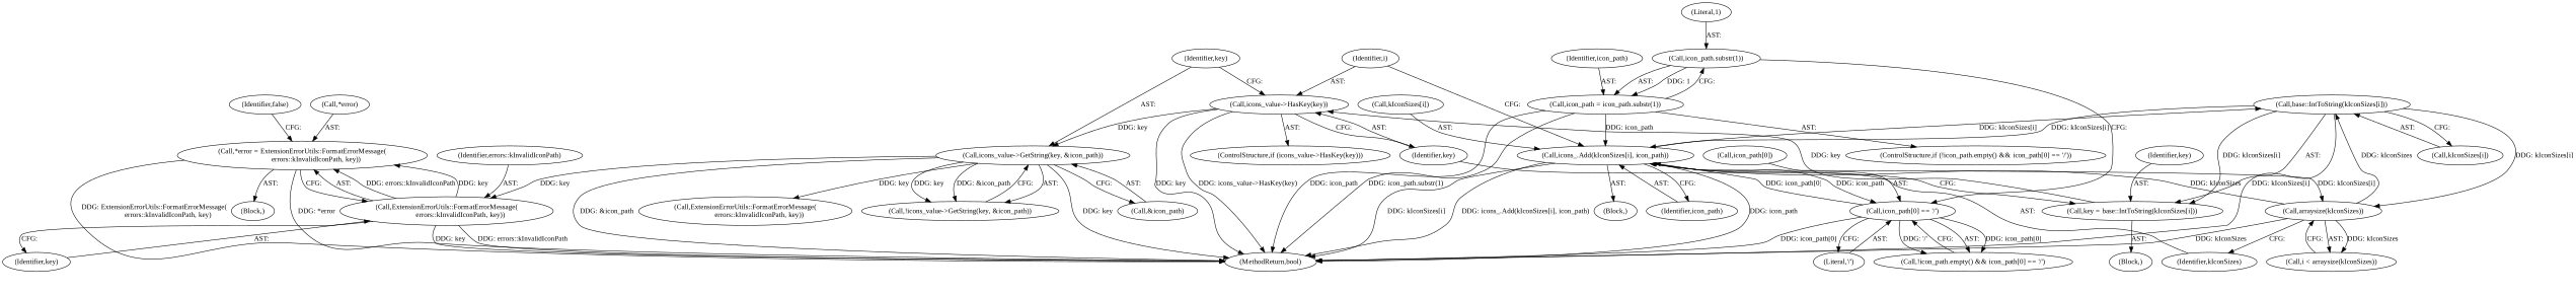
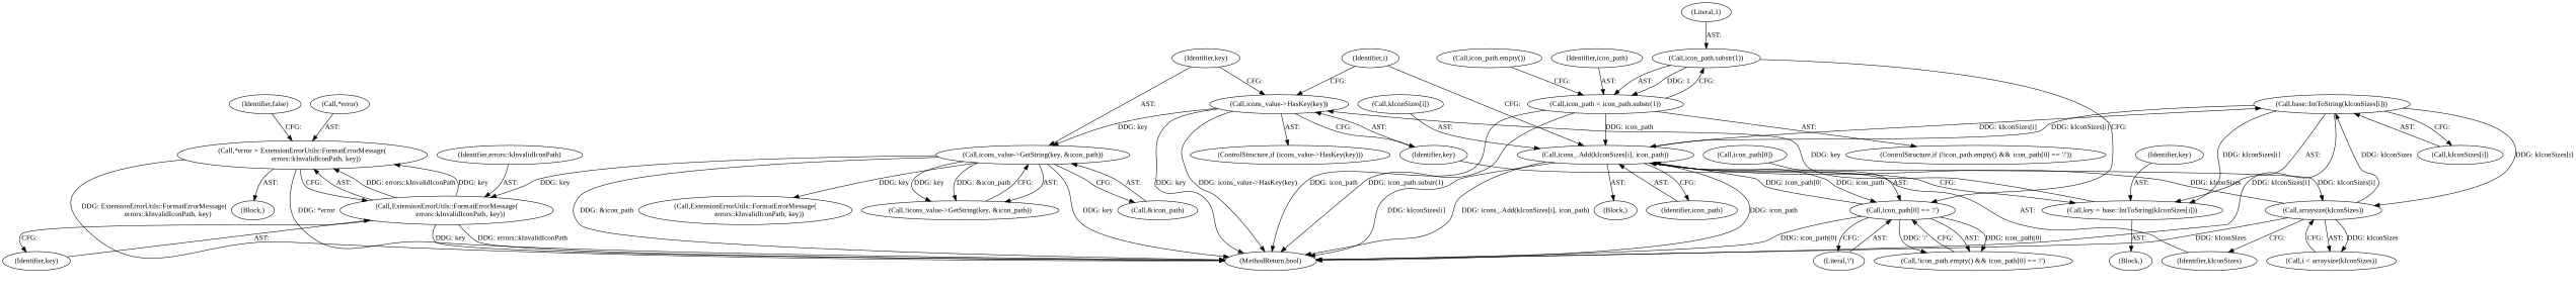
  digraph {
    fontname="Liberation Serif"
    node [fontname="Liberation Serif"]
    edge [fontname="Liberation Serif"]
    n1 [label="(Call,*error = ExtensionErrorUtils::FormatErrorMessage(\n              errors::kInvalidIconPath, key))"]
    n2 [label="(Call,ExtensionErrorUtils::FormatErrorMessage(\n              errors::kInvalidIconPath, key))"]
    n3 [label="(Block,)"]
    n4 [label="(MethodReturn,bool)"]
    n5 [label="(Identifier,key)"]
    n6 [label="(Call,icons_value->GetString(key, &icon_path))"]
    n7 [label="(Call,&icon_path)"]
    n8 [label="(Call,ExtensionErrorUtils::FormatErrorMessage(\n              errors::kInvalidIconPath, key))"]
    n9 [label="(Call,!icons_value->GetString(key, &icon_path))"]
    n10 [label="(Call,icons_value->HasKey(key))"]
    n11 [label="(ControlStructure,if (icons_value->HasKey(key)))"]
    n12 [label="(Identifier,key)"]
    n13 [label="(Call,key = base::IntToString(kIconSizes[i]))"]
    n14 [label="(Block,)"]
    n15 [label="(Call,base::IntToString(kIconSizes[i]))"]
    n16 [label="(Call,icons_.Add(kIconSizes[i], icon_path))"]
    n17 [label="(Call,arraysize(kIconSizes))"]
    n18 [label="(Call,kIconSizes[i])"]
    n19 [label="(Call,icon_path[0] == '/')"]
    n20 [label="(Block,)"]
    n21 [label="(Identifier,icon_path)"]
    n22 [label="(Identifier,kIconSizes)"]
    n23 [label="(Call,i < arraysize(kIconSizes))"]
    n24 [label="(Call,!icon_path.empty() && icon_path[0] == '/')"]
    n25 [label="(Literal,'/')"]
    n26 [label="(Call,icon_path = icon_path.substr(1))"]
    n27 [label="(Call,icon_path.substr(1))"]
    n28 [label="(ControlStructure,if (!icon_path.empty() && icon_path[0] == '/'))"]
    n29 [label="(Literal,1)"]
    n30 [label="(Identifier,false)"]
    n31 [label="(Identifier,key)"]
    n32 [label="(Call,icon_path[0])"]
    n33 [label="(Identifier,i)"]
+   n34 [label="(Call,icon_path.empty())"]
    n35 [label="(Call,*error)"]
    n36 [label="(Call,kIconSizes[i])"]
    n37 [label="(Identifier,errors::kInvalidIconPath)"]
    n38 [label="(Identifier,icon_path)"]
    n39 [label="(Identifier,key)"]
    n1 -> n2 [label="CFG: "]
    n1 -> n3 [label="AST: "]
    n1 -> n4 [label="DDG: ExtensionErrorUtils::FormatErrorMessage(\n              errors::kInvalidIconPath, key)"]
    n1 -> n4 [label="DDG: *error"]
    n2 -> n1 [label="AST: "]
    n2 -> n1 [label="DDG: errors::kInvalidIconPath"]
    n2 -> n1 [label="DDG: key"]
    n2 -> n4 [label="DDG: key"]
    n2 -> n4 [label="DDG: errors::kInvalidIconPath"]
    n2 -> n5 [label="CFG: "]
    n5 -> n2 [label="AST: "]
    n6 -> n2 [label="DDG: key"]
    n6 -> n4 [label="DDG: key"]
    n6 -> n4 [label="DDG: &icon_path"]
    n6 -> n7 [label="CFG: "]
    n6 -> n8 [label="DDG: key"]
    n6 -> n9 [label="AST: "]
    n6 -> n9 [label="DDG: key"]
    n6 -> n9 [label="DDG: &icon_path"]
    n7 -> n6 [label="AST: "]
    n9 -> n6 [label="CFG: "]
    n10 -> n4 [label="DDG: key"]
    n10 -> n4 [label="DDG: icons_value->HasKey(key)"]
    n10 -> n6 [label="DDG: key"]
    n10 -> n11 [label="AST: "]
    n10 -> n12 [label="CFG: "]
    n12 -> n10 [label="AST: "]
    n12 -> n13 [label="CFG: "]
    n13 -> n10 [label="DDG: key"]
    n13 -> n14 [label="AST: "]
    n15 -> n4 [label="DDG: kIconSizes[i]"]
    n15 -> n13 [label="AST: "]
    n15 -> n13 [label="DDG: kIconSizes[i]"]
    n15 -> n16 [label="DDG: kIconSizes[i]"]
    n15 -> n17 [label="DDG: kIconSizes[i]"]
    n15 -> n18 [label="CFG: "]
    n16 -> n4 [label="DDG: kIconSizes[i]"]
    n16 -> n4 [label="DDG: icons_.Add(kIconSizes[i], icon_path)"]
    n16 -> n4 [label="DDG: icon_path"]
    n16 -> n15 [label="DDG: kIconSizes[i]"]
    n16 -> n17 [label="DDG: kIconSizes[i]"]
    n16 -> n19 [label="DDG: icon_path"]
    n16 -> n20 [label="AST: "]
    n16 -> n21 [label="CFG: "]
    n17 -> n4 [label="DDG: kIconSizes"]
    n17 -> n15 [label="DDG: kIconSizes"]
    n17 -> n16 [label="DDG: kIconSizes"]
    n17 -> n22 [label="CFG: "]
    n17 -> n23 [label="AST: "]
    n17 -> n23 [label="DDG: kIconSizes"]
    n18 -> n15 [label="AST: "]
    n19 -> n4 [label="DDG: icon_path[0]"]
    n19 -> n16 [label="DDG: icon_path[0]"]
    n19 -> n24 [label="AST: "]
    n19 -> n24 [label="DDG: icon_path[0]"]
    n19 -> n24 [label="DDG: '/'"]
    n19 -> n25 [label="CFG: "]
    n21 -> n16 [label="AST: "]
    n22 -> n16 [label="AST: "]
    n23 -> n17 [label="CFG: "]
    n24 -> n19 [label="CFG: "]
    n25 -> n19 [label="AST: "]
    n26 -> n4 [label="DDG: icon_path"]
    n26 -> n4 [label="DDG: icon_path.substr(1)"]
    n26 -> n16 [label="DDG: icon_path"]
    n26 -> n27 [label="CFG: "]
    n26 -> n28 [label="AST: "]
    n27 -> n19 [label="CFG: "]
    n27 -> n26 [label="AST: "]
    n27 -> n26 [label="DDG: 1"]
    n29 -> n27 [label="AST: "]
    n30 -> n1 [label="CFG: "]
    n31 -> n13 [label="AST: "]
    n32 -> n19 [label="AST: "]
-   n33 -> n10 [label="AST: "]
+   n33 -> n10 [label="CFG: "]
    n33 -> n16 [label="CFG: "]
+   n34 -> n26 [label="CFG: "]
    n35 -> n1 [label="AST: "]
    n36 -> n16 [label="AST: "]
    n37 -> n2 [label="AST: "]
    n38 -> n26 [label="AST: "]
    n39 -> n6 [label="AST: "]
    n39 -> n10 [label="CFG: "]
  }
